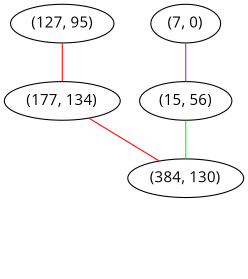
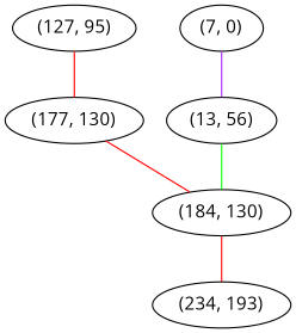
  graph {
    fontname="Open Sans"
    node [fontname="Open Sans"]
    edge [color=red fontname="Open Sans" weight=1]
    n1 [label="(127, 95)"]
-   "(177, 130)" [label="(177, 134)"]
-   "(184, 130)" [label="(384, 130)"]
+   "(177, 130)"
+   "(184, 130)"
    n4 [label="(7, 0)"]
-   "(13, 56)" [label="(15, 56)"]
+   "(13, 56)"
+   "(234, 193)"
    n1 -- "(177, 130)"
    "(177, 130)" -- "(184, 130)"
+   "(184, 130)" -- "(234, 193)"
    n4 -- "(13, 56)" [color=purple weight=4]
    "(13, 56)" -- "(184, 130)" [color=green weight=2]
  }
